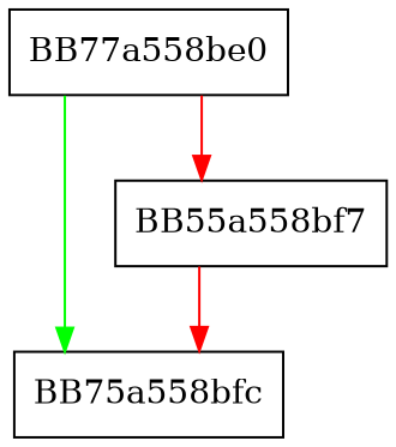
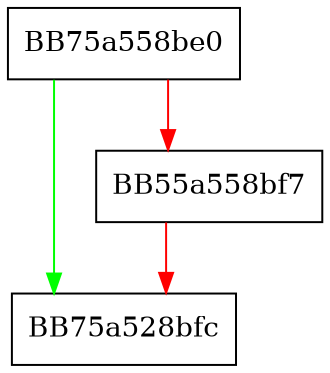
  digraph {
    splines=ortho
    node [shape=box]
    edge [color=red]
-   BB75a558be0 [label=BB77a558be0]
-   BB75a558bfc
+   BB75a558be0
+   BB75a558bfc [label=BB75a528bfc]
    n3 [label=BB55a558bf7]
    BB75a558be0 -> BB75a558bfc [color=green]
    BB75a558be0 -> n3
    n3 -> BB75a558bfc
  }
